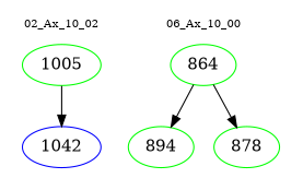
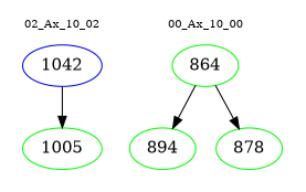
  digraph {
    node [color=green]
    edge [color=black]
    n1 [label=1005]
    n2 [color=blue label=1042]
    n3 [label=864]
    n4 [label=894]
    n5 [label=878]
    subgraph cluster_1 {
      color=white
      fontsize=10
      label="02_Ax_10_02"
      n1
      n2
    }
    subgraph cluster_2 {
      color=white
      fontsize=10
-     label="06_Ax_10_00"
+     label="00_Ax_10_00"
      n3
      n4
      n5
    }
-   n1 -> n2
+   n2 -> n1
    n3 -> n4
    n3 -> n5
  }
